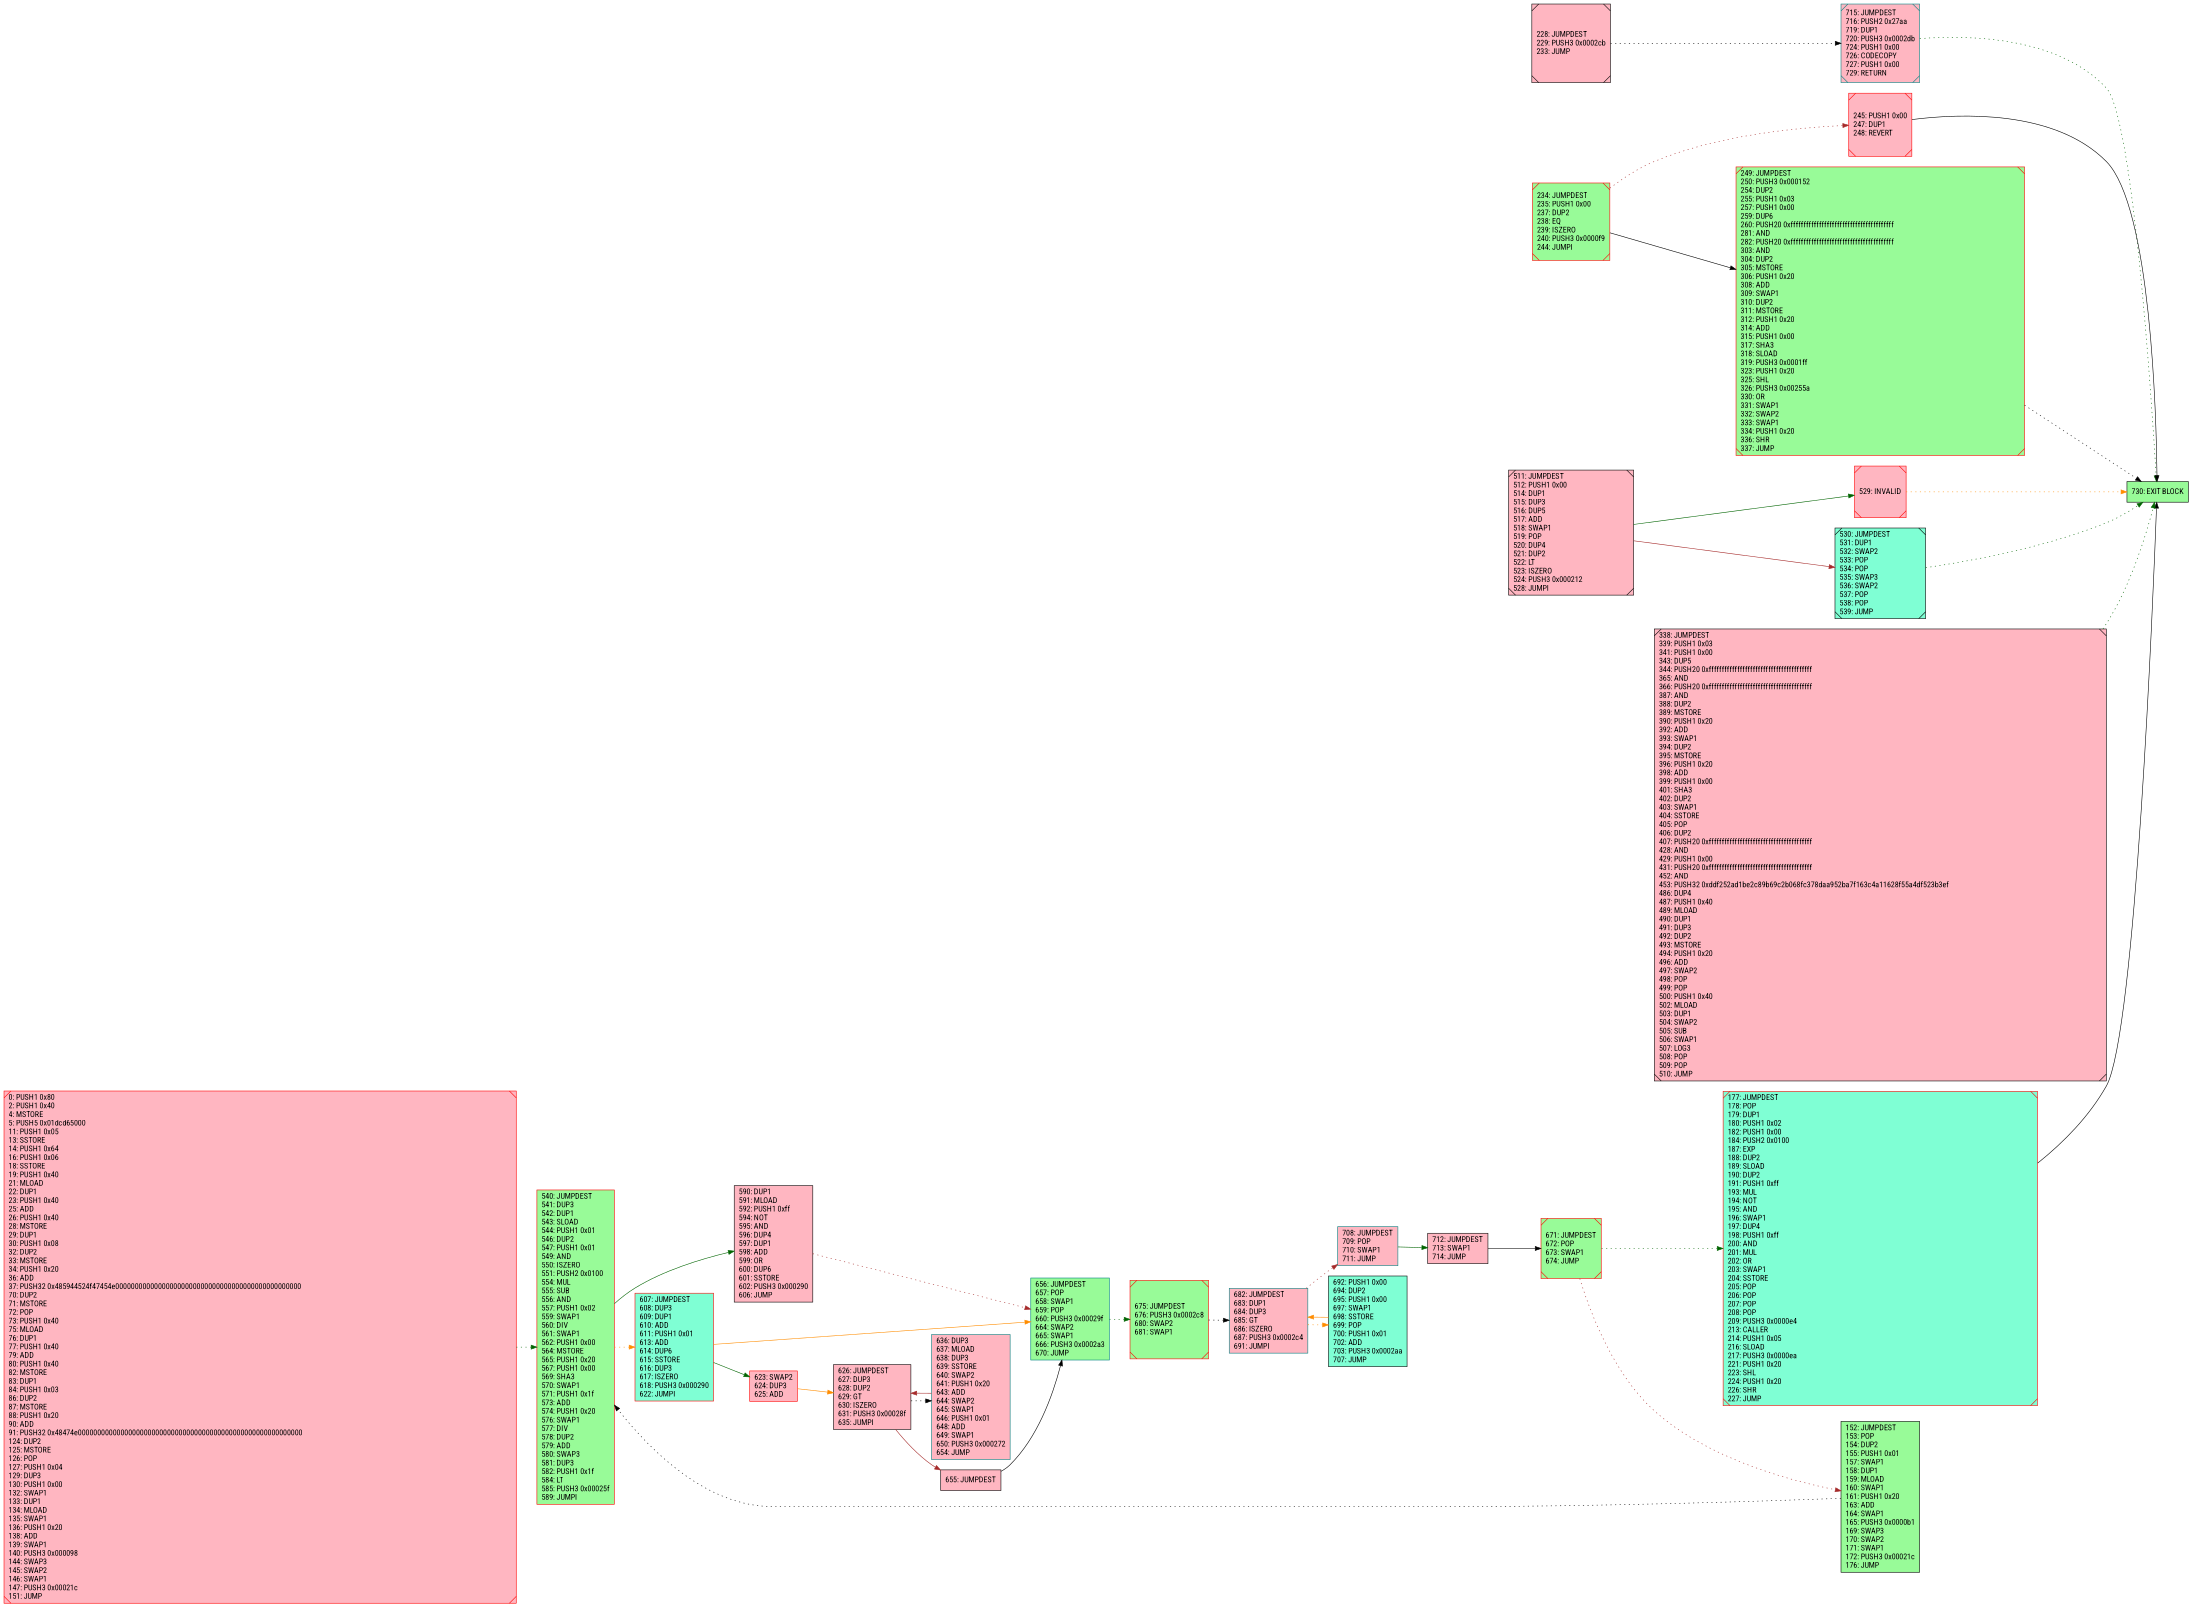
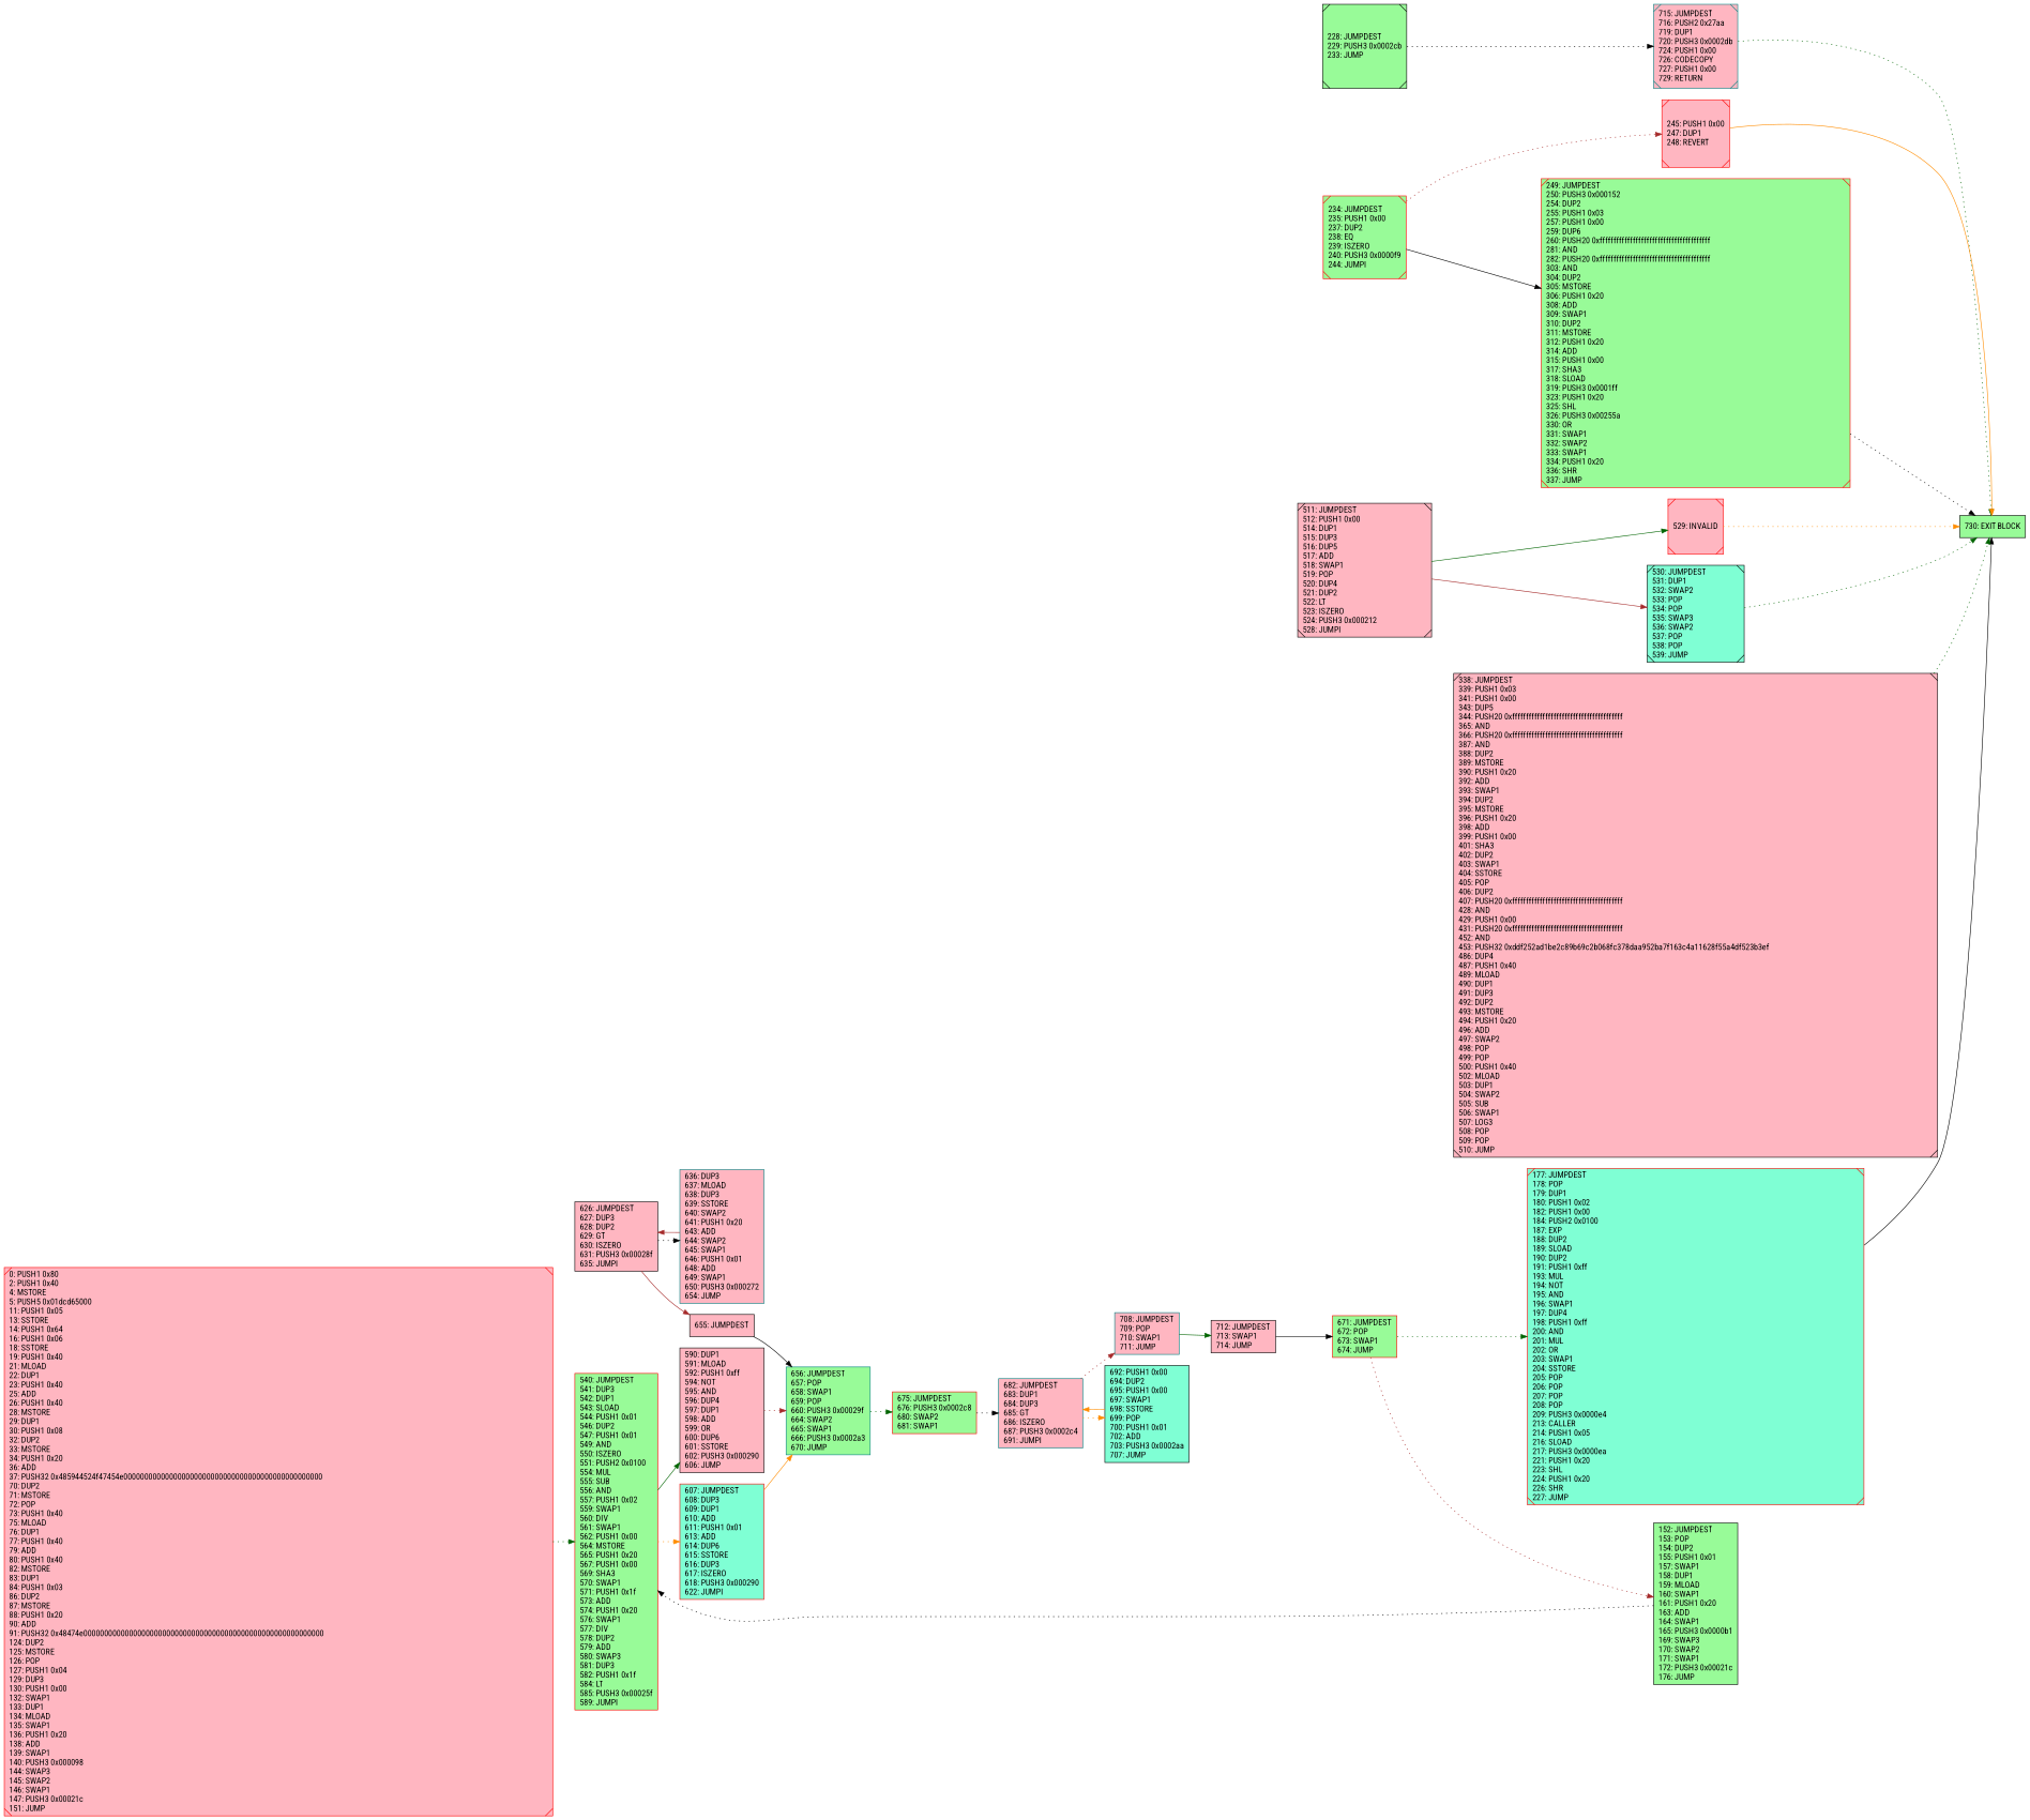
  digraph {
    fontname="Roboto Condensed"
    rankdir=LR
    node [color=red fillcolor=lightpink fontcolor=black fontname="Roboto Condensed" shape=box style=filled]
    edge [color=darkgreen fontname="Roboto Condensed" style=dotted]
    n1 [fillcolor=palegreen label="540: JUMPDEST\l541: DUP3\l542: DUP1\l543: SLOAD\l544: PUSH1 0x01\l546: DUP2\l547: PUSH1 0x01\l549: AND\l550: ISZERO\l551: PUSH2 0x0100\l554: MUL\l555: SUB\l556: AND\l557: PUSH1 0x02\l559: SWAP1\l560: DIV\l561: SWAP1\l562: PUSH1 0x00\l564: MSTORE\l565: PUSH1 0x20\l567: PUSH1 0x00\l569: SHA3\l570: SWAP1\l571: PUSH1 0x1f\l573: ADD\l574: PUSH1 0x20\l576: SWAP1\l577: DIV\l578: DUP2\l579: ADD\l580: SWAP3\l581: DUP3\l582: PUSH1 0x1f\l584: LT\l585: PUSH3 0x00025f\l589: JUMPI\l"]
    n2 [color=black label="590: DUP1\l591: MLOAD\l592: PUSH1 0xff\l594: NOT\l595: AND\l596: DUP4\l597: DUP1\l598: ADD\l599: OR\l600: DUP6\l601: SSTORE\l602: PUSH3 0x000290\l606: JUMP\l"]
    n3 [fillcolor=aquamarine label="607: JUMPDEST\l608: DUP3\l609: DUP1\l610: ADD\l611: PUSH1 0x01\l613: ADD\l614: DUP6\l615: SSTORE\l616: DUP3\l617: ISZERO\l618: PUSH3 0x000290\l622: JUMPI\l"]
    n4 [color=teal fillcolor=palegreen label="656: JUMPDEST\l657: POP\l658: SWAP1\l659: POP\l660: PUSH3 0x00029f\l664: SWAP2\l665: SWAP1\l666: PUSH3 0x0002a3\l670: JUMP\l"]
-   n5 [label="623: SWAP2\l624: DUP3\l625: ADD\l"]
    n6 [color=black label="655: JUMPDEST\l"]
-   n7 [fillcolor=palegreen label="675: JUMPDEST\l676: PUSH3 0x0002c8\l680: SWAP2\l681: SWAP1\l" shape=Msquare]
+   n7 [fillcolor=palegreen label="675: JUMPDEST\l676: PUSH3 0x0002c8\l680: SWAP2\l681: SWAP1\l"]
    n8 [color=black fillcolor=palegreen label="152: JUMPDEST\l153: POP\l154: DUP2\l155: PUSH1 0x01\l157: SWAP1\l158: DUP1\l159: MLOAD\l160: SWAP1\l161: PUSH1 0x20\l163: ADD\l164: SWAP1\l165: PUSH3 0x0000b1\l169: SWAP3\l170: SWAP2\l171: SWAP1\l172: PUSH3 0x00021c\l176: JUMP\l"]
-   n9 [color=black label="228: JUMPDEST\l229: PUSH3 0x0002cb\l233: JUMP\l" shape=Msquare]
+   n9 [color=black fillcolor=palegreen label="228: JUMPDEST\l229: PUSH3 0x0002cb\l233: JUMP\l" shape=Msquare]
    n10 [color=teal label="715: JUMPDEST\l716: PUSH2 0x27aa\l719: DUP1\l720: PUSH3 0x0002db\l724: PUSH1 0x00\l726: CODECOPY\l727: PUSH1 0x00\l729: RETURN\l" shape=Msquare]
    n11 [color=black fillcolor=palegreen label="730: EXIT BLOCK\l"]
    n12 [fillcolor=palegreen label="234: JUMPDEST\l235: PUSH1 0x00\l237: DUP2\l238: EQ\l239: ISZERO\l240: PUSH3 0x0000f9\l244: JUMPI\l" shape=Msquare]
    n13 [label="245: PUSH1 0x00\l247: DUP1\l248: REVERT\l" shape=Msquare]
    n14 [fillcolor=palegreen label="249: JUMPDEST\l250: PUSH3 0x000152\l254: DUP2\l255: PUSH1 0x03\l257: PUSH1 0x00\l259: DUP6\l260: PUSH20 0xffffffffffffffffffffffffffffffffffffffff\l281: AND\l282: PUSH20 0xffffffffffffffffffffffffffffffffffffffff\l303: AND\l304: DUP2\l305: MSTORE\l306: PUSH1 0x20\l308: ADD\l309: SWAP1\l310: DUP2\l311: MSTORE\l312: PUSH1 0x20\l314: ADD\l315: PUSH1 0x00\l317: SHA3\l318: SLOAD\l319: PUSH3 0x0001ff\l323: PUSH1 0x20\l325: SHL\l326: PUSH3 0x00255a\l330: OR\l331: SWAP1\l332: SWAP2\l333: SWAP1\l334: PUSH1 0x20\l336: SHR\l337: JUMP\l" shape=Msquare]
    n15 [color=teal label="682: JUMPDEST\l683: DUP1\l684: DUP3\l685: GT\l686: ISZERO\l687: PUSH3 0x0002c4\l691: JUMPI\l"]
    n16 [color=teal label="708: JUMPDEST\l709: POP\l710: SWAP1\l711: JUMP\l"]
    n17 [color=black fillcolor=aquamarine label="692: PUSH1 0x00\l694: DUP2\l695: PUSH1 0x00\l697: SWAP1\l698: SSTORE\l699: POP\l700: PUSH1 0x01\l702: ADD\l703: PUSH3 0x0002aa\l707: JUMP\l"]
    n18 [color=black label="712: JUMPDEST\l713: SWAP1\l714: JUMP\l"]
-   n19 [fillcolor=palegreen label="671: JUMPDEST\l672: POP\l673: SWAP1\l674: JUMP\l" shape=Msquare]
+   n19 [fillcolor=palegreen label="671: JUMPDEST\l672: POP\l673: SWAP1\l674: JUMP\l"]
    n20 [fillcolor=aquamarine label="177: JUMPDEST\l178: POP\l179: DUP1\l180: PUSH1 0x02\l182: PUSH1 0x00\l184: PUSH2 0x0100\l187: EXP\l188: DUP2\l189: SLOAD\l190: DUP2\l191: PUSH1 0xff\l193: MUL\l194: NOT\l195: AND\l196: SWAP1\l197: DUP4\l198: PUSH1 0xff\l200: AND\l201: MUL\l202: OR\l203: SWAP1\l204: SSTORE\l205: POP\l206: POP\l207: POP\l208: POP\l209: PUSH3 0x0000e4\l213: CALLER\l214: PUSH1 0x05\l216: SLOAD\l217: PUSH3 0x0000ea\l221: PUSH1 0x20\l223: SHL\l224: PUSH1 0x20\l226: SHR\l227: JUMP\l" shape=Msquare]
    n21 [color=black label="511: JUMPDEST\l512: PUSH1 0x00\l514: DUP1\l515: DUP3\l516: DUP5\l517: ADD\l518: SWAP1\l519: POP\l520: DUP4\l521: DUP2\l522: LT\l523: ISZERO\l524: PUSH3 0x000212\l528: JUMPI\l" shape=Msquare]
    n22 [label="529: INVALID\l" shape=Msquare]
    n23 [color=black fillcolor=aquamarine label="530: JUMPDEST\l531: DUP1\l532: SWAP2\l533: POP\l534: POP\l535: SWAP3\l536: SWAP2\l537: POP\l538: POP\l539: JUMP\l" shape=Msquare]
    n24 [label="0: PUSH1 0x80\l2: PUSH1 0x40\l4: MSTORE\l5: PUSH5 0x01dcd65000\l11: PUSH1 0x05\l13: SSTORE\l14: PUSH1 0x64\l16: PUSH1 0x06\l18: SSTORE\l19: PUSH1 0x40\l21: MLOAD\l22: DUP1\l23: PUSH1 0x40\l25: ADD\l26: PUSH1 0x40\l28: MSTORE\l29: DUP1\l30: PUSH1 0x08\l32: DUP2\l33: MSTORE\l34: PUSH1 0x20\l36: ADD\l37: PUSH32 0x485944524f47454e000000000000000000000000000000000000000000000000\l70: DUP2\l71: MSTORE\l72: POP\l73: PUSH1 0x40\l75: MLOAD\l76: DUP1\l77: PUSH1 0x40\l79: ADD\l80: PUSH1 0x40\l82: MSTORE\l83: DUP1\l84: PUSH1 0x03\l86: DUP2\l87: MSTORE\l88: PUSH1 0x20\l90: ADD\l91: PUSH32 0x48474e0000000000000000000000000000000000000000000000000000000000\l124: DUP2\l125: MSTORE\l126: POP\l127: PUSH1 0x04\l129: DUP3\l130: PUSH1 0x00\l132: SWAP1\l133: DUP1\l134: MLOAD\l135: SWAP1\l136: PUSH1 0x20\l138: ADD\l139: SWAP1\l140: PUSH3 0x000098\l144: SWAP3\l145: SWAP2\l146: SWAP1\l147: PUSH3 0x00021c\l151: JUMP\l" shape=Msquare]
    n25 [color=black label="338: JUMPDEST\l339: PUSH1 0x03\l341: PUSH1 0x00\l343: DUP5\l344: PUSH20 0xffffffffffffffffffffffffffffffffffffffff\l365: AND\l366: PUSH20 0xffffffffffffffffffffffffffffffffffffffff\l387: AND\l388: DUP2\l389: MSTORE\l390: PUSH1 0x20\l392: ADD\l393: SWAP1\l394: DUP2\l395: MSTORE\l396: PUSH1 0x20\l398: ADD\l399: PUSH1 0x00\l401: SHA3\l402: DUP2\l403: SWAP1\l404: SSTORE\l405: POP\l406: DUP2\l407: PUSH20 0xffffffffffffffffffffffffffffffffffffffff\l428: AND\l429: PUSH1 0x00\l431: PUSH20 0xffffffffffffffffffffffffffffffffffffffff\l452: AND\l453: PUSH32 0xddf252ad1be2c89b69c2b068fc378daa952ba7f163c4a11628f55a4df523b3ef\l486: DUP4\l487: PUSH1 0x40\l489: MLOAD\l490: DUP1\l491: DUP3\l492: DUP2\l493: MSTORE\l494: PUSH1 0x20\l496: ADD\l497: SWAP2\l498: POP\l499: POP\l500: PUSH1 0x40\l502: MLOAD\l503: DUP1\l504: SWAP2\l505: SUB\l506: SWAP1\l507: LOG3\l508: POP\l509: POP\l510: JUMP\l" shape=Msquare]
    n26 [color=teal label="636: DUP3\l637: MLOAD\l638: DUP3\l639: SSTORE\l640: SWAP2\l641: PUSH1 0x20\l643: ADD\l644: SWAP2\l645: SWAP1\l646: PUSH1 0x01\l648: ADD\l649: SWAP1\l650: PUSH3 0x000272\l654: JUMP\l"]
    n27 [color=black label="626: JUMPDEST\l627: DUP3\l628: DUP2\l629: GT\l630: ISZERO\l631: PUSH3 0x00028f\l635: JUMPI\l"]
    n1 -> n2 [style=solid]
    n1 -> n3 [color=darkorange]
    n2 -> n4 [color=brown]
    n3 -> n4 [color=darkorange style=solid]
-   n3 -> n5 [style=solid]
    n4 -> n7
-   n5 -> n27 [color=darkorange style=solid]
    n6 -> n4 [color=black style=solid]
    n7 -> n15 [color=black]
    n8 -> n1 [color=black]
    n9 -> n10 [color=black]
    n10 -> n11
    n12 -> n13 [color=brown]
    n12 -> n14 [color=black style=solid]
-   n13 -> n11 [color=black style=solid]
+   n13 -> n11 [color=darkorange style=solid]
    n14 -> n11 [color=black]
    n15 -> n16 [color=brown]
    n15 -> n17 [color=darkorange]
    n16 -> n18 [style=solid]
    n17 -> n15 [color=darkorange style=solid]
    n18 -> n19 [color=black style=solid]
    n19 -> n8 [color=brown]
    n19 -> n20
    n20 -> n11 [color=black style=solid]
    n21 -> n22 [style=solid]
    n21 -> n23 [color=brown style=solid]
    n22 -> n11 [color=darkorange]
    n23 -> n11
    n24 -> n1
    n25 -> n11
    n26 -> n27 [color=brown style=solid]
    n27 -> n6 [color=brown style=solid]
    n27 -> n26 [color=black]
  }
